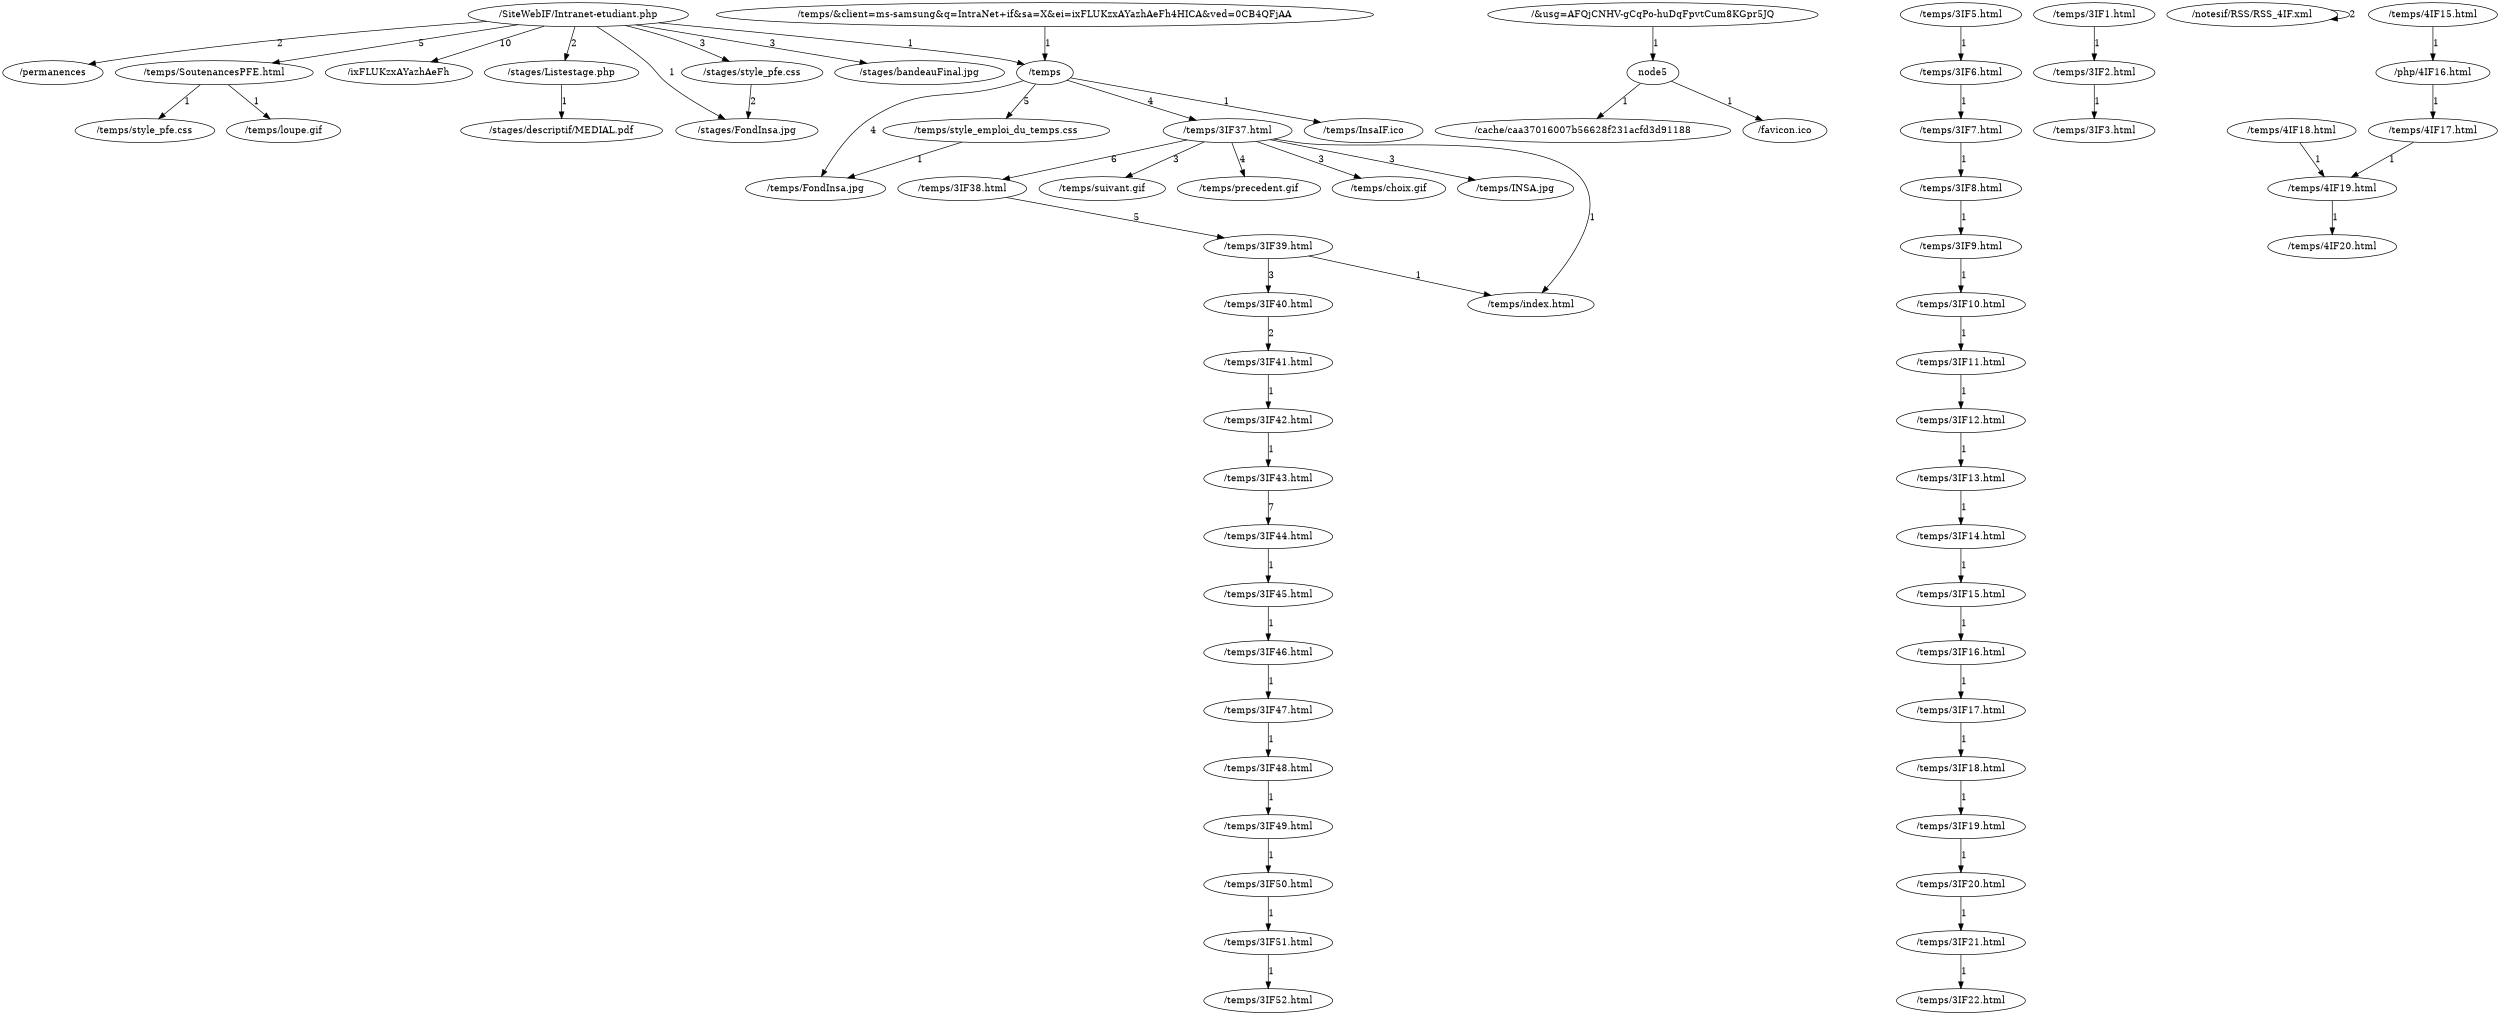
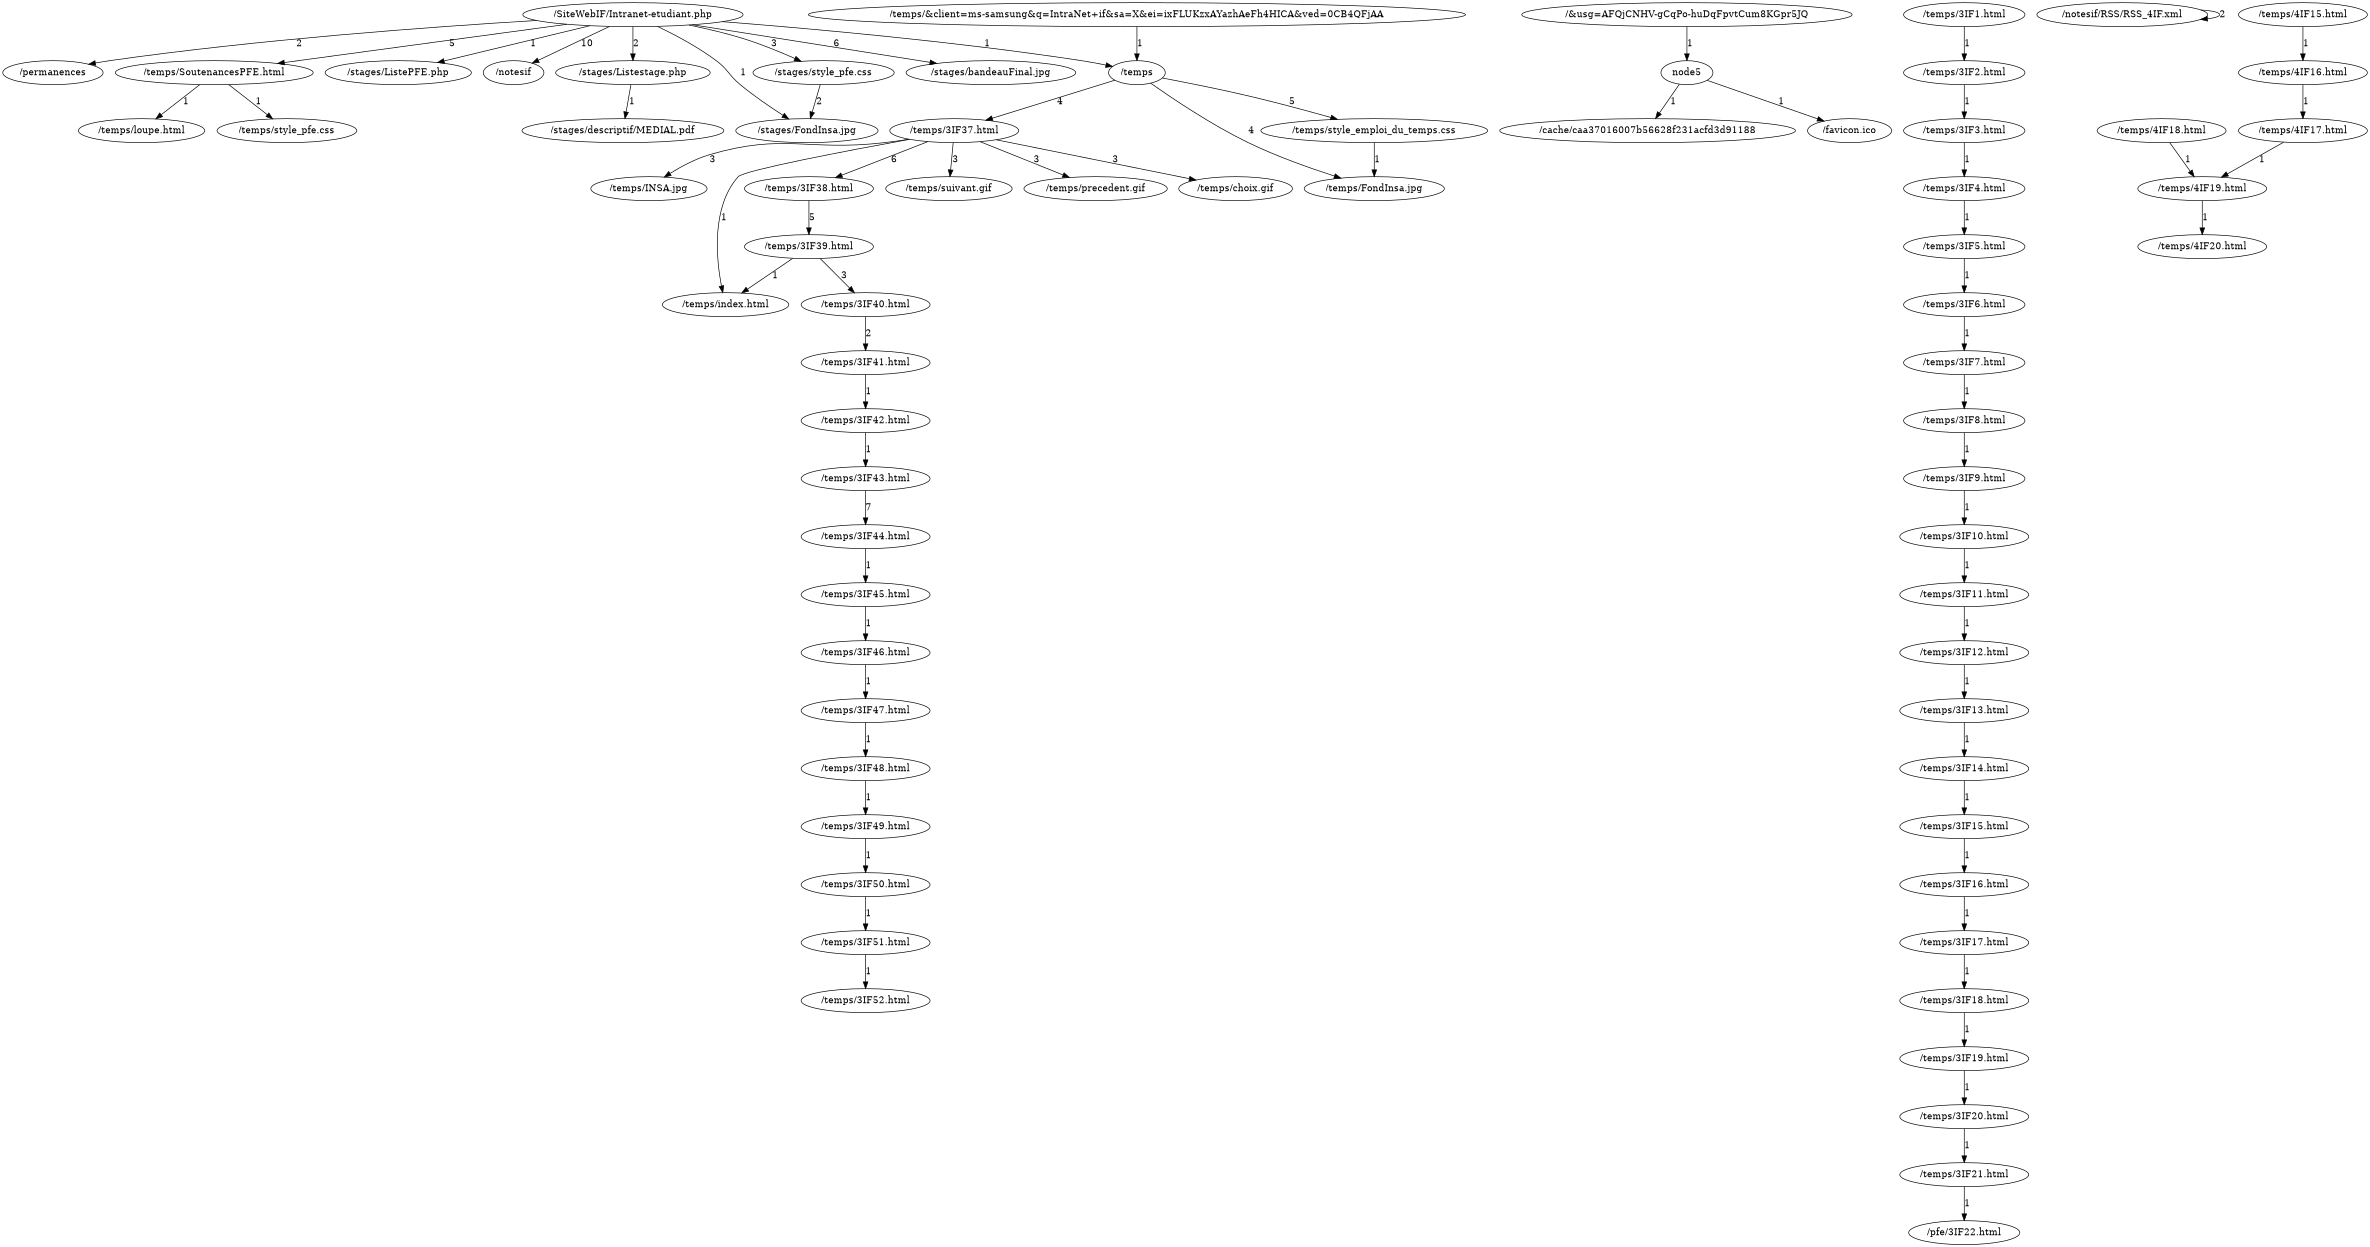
  digraph {
    n1 [label="/stages/descriptif/MEDIAL.pdf"]
    n2 [label="/temps/INSA.jpg"]
    n3 [label="/permanences"]
    n4 [label="/temps/SoutenancesPFE.html"]
    n5 [label="/temps/style_pfe.css"]
-   n6 [label="/temps/loupe.gif"]
+   n6 [label="/temps/loupe.html"]
    n7 [label="/cache/caa37016007b56628f231acfd3d91188"]
    node5
    n9 [label="/favicon.ico"]
+   n10 [label="/stages/ListePFE.php"]
    n11 [label="/temps/3IF21.html"]
-   n12 [label="/temps/3IF22.html"]
+   n12 [label="/pfe/3IF22.html"]
    n13 [label="/temps/3IF19.html"]
    n14 [label="/temps/3IF20.html"]
    n15 [label="/temps/3IF18.html"]
    n16 [label="/temps/3IF15.html"]
    n17 [label="/temps/3IF16.html"]
    n18 [label="/temps/3IF17.html"]
    n19 [label="/temps/3IF13.html"]
    n20 [label="/temps/3IF14.html"]
    n21 [label="/temps/3IF12.html"]
    n22 [label="/temps/3IF11.html"]
    n23 [label="/temps/3IF8.html"]
    n24 [label="/temps/3IF9.html"]
    n25 [label="/temps/3IF10.html"]
    n26 [label="/temps/3IF47.html"]
    n27 [label="/temps/3IF48.html"]
    n28 [label="/temps/3IF49.html"]
    n29 [label="/temps/3IF45.html"]
    n30 [label="/temps/3IF46.html"]
    n31 [label="/temps/3IF7.html"]
    n32 [label="/temps/3IF6.html"]
+   n33 [label="/temps/3IF4.html"]
    n34 [label="/temps/3IF5.html"]
-   n35 [label="/temps/InsaIF.ico"]
    n36 [label="/temps/3IF3.html"]
    n37 [label="/notesif/RSS/RSS_4IF.xml"]
    n38 [label="/temps/3IF50.html"]
    n39 [label="/temps/3IF51.html"]
    n40 [label="/temps/3IF40.html"]
    n41 [label="/temps/3IF41.html"]
    n42 [label="/temps/3IF42.html"]
    n43 [label="/temps/3IF1.html"]
    n44 [label="/temps/3IF2.html"]
    n45 [label="/temps/3IF52.html"]
-   n46 [label="/ixFLUKzxAYazhAeFh"]
+   n46 [label="/notesif"]
    n47 [label="/temps"]
    n48 [label="/temps/style_emploi_du_temps.css"]
    n49 [label="/temps/3IF37.html"]
    n50 [label="/temps/FondInsa.jpg"]
    n51 [label="/temps/index.html"]
    n52 [label="/temps/suivant.gif"]
    n53 [label="/temps/precedent.gif"]
    n54 [label="/temps/choix.gif"]
    n55 [label="/temps/3IF38.html"]
    n56 [label="/stages/FondInsa.jpg"]
    n57 [label="/temps/3IF44.html"]
    n58 [label="/temps/3IF43.html"]
    n59 [label="/temps/3IF39.html"]
-   n60 [label="/php/4IF16.html"]
+   n60 [label="/temps/4IF16.html"]
    n61 [label="/temps/4IF17.html"]
    n62 [label="/temps/4IF19.html"]
    n63 [label="/stages/Listestage.php"]
    n64 [label="/stages/bandeauFinal.jpg"]
    n65 [label="/temps/4IF18.html"]
    n66 [label="/temps/4IF20.html"]
    n67 [label="/stages/style_pfe.css"]
    n68 [label="/SiteWebIF/Intranet-etudiant.php"]
    n69 [label="/&usg=AFQjCNHV-gCqPo-huDqFpvtCum8KGpr5JQ"]
    n70 [label="/temps/&client=ms-samsung&q=IntraNet+if&sa=X&ei=ixFLUKzxAYazhAeFh4HICA&ved=0CB4QFjAA"]
    n71 [label="/temps/4IF15.html"]
    n4 -> n5 [label=1]
    n4 -> n6 [label=1]
    node5 -> n7 [label=1]
    node5 -> n9 [label=1]
    n11 -> n12 [label=1]
    n13 -> n14 [label=1]
    n14 -> n11 [label=1]
    n15 -> n13 [label=1]
    n16 -> n17 [label=1]
    n17 -> n18 [label=1]
    n18 -> n15 [label=1]
    n19 -> n20 [label=1]
    n20 -> n16 [label=1]
    n21 -> n19 [label=1]
    n22 -> n21 [label=1]
    n23 -> n24 [label=1]
    n24 -> n25 [label=1]
    n25 -> n22 [label=1]
    n26 -> n27 [label=1]
    n27 -> n28 [label=1]
    n28 -> n38 [label=1]
    n29 -> n30 [label=1]
    n30 -> n26 [label=1]
    n31 -> n23 [label=1]
    n32 -> n31 [label=1]
+   n33 -> n34 [label=1]
    n34 -> n32 [label=1]
+   n36 -> n33 [label=1]
    n37 -> n37 [label=2]
    n38 -> n39 [label=1]
    n39 -> n45 [label=1]
    n40 -> n41 [label=2]
    n41 -> n42 [label=1]
    n42 -> n58 [label=1]
    n43 -> n44 [label=1]
    n44 -> n36 [label=1]
-   n47 -> n35 [label=1]
    n47 -> n48 [label=5]
    n47 -> n49 [label=4]
    n47 -> n50 [label=4]
    n48 -> n50 [label=1]
    n49 -> n2 [label=3]
    n49 -> n51 [label=1]
    n49 -> n52 [label=3]
-   n49 -> n53 [label=4]
+   n49 -> n53 [label=3]
    n49 -> n54 [label=3]
    n49 -> n55 [label=6]
    n55 -> n59 [label=5]
    n57 -> n29 [label=1]
    n58 -> n57 [label=7]
    n59 -> n40 [label=3]
    n59 -> n51 [label=1]
    n60 -> n61 [label=1]
    n61 -> n62 [label=1]
    n62 -> n66 [label=1]
    n63 -> n1 [label=1]
    n65 -> n62 [label=1]
    n67 -> n56 [label=2]
    n68 -> n3 [label=2]
    n68 -> n4 [label=5]
+   n68 -> n10 [label=1]
    n68 -> n46 [label=10]
    n68 -> n47 [label=1]
    n68 -> n56 [label=1]
    n68 -> n63 [label=2]
-   n68 -> n64 [label=3]
+   n68 -> n64 [label=6]
    n68 -> n67 [label=3]
    n69 -> node5 [label=1]
    n70 -> n47 [label=1]
    n71 -> n60 [label=1]
  }
